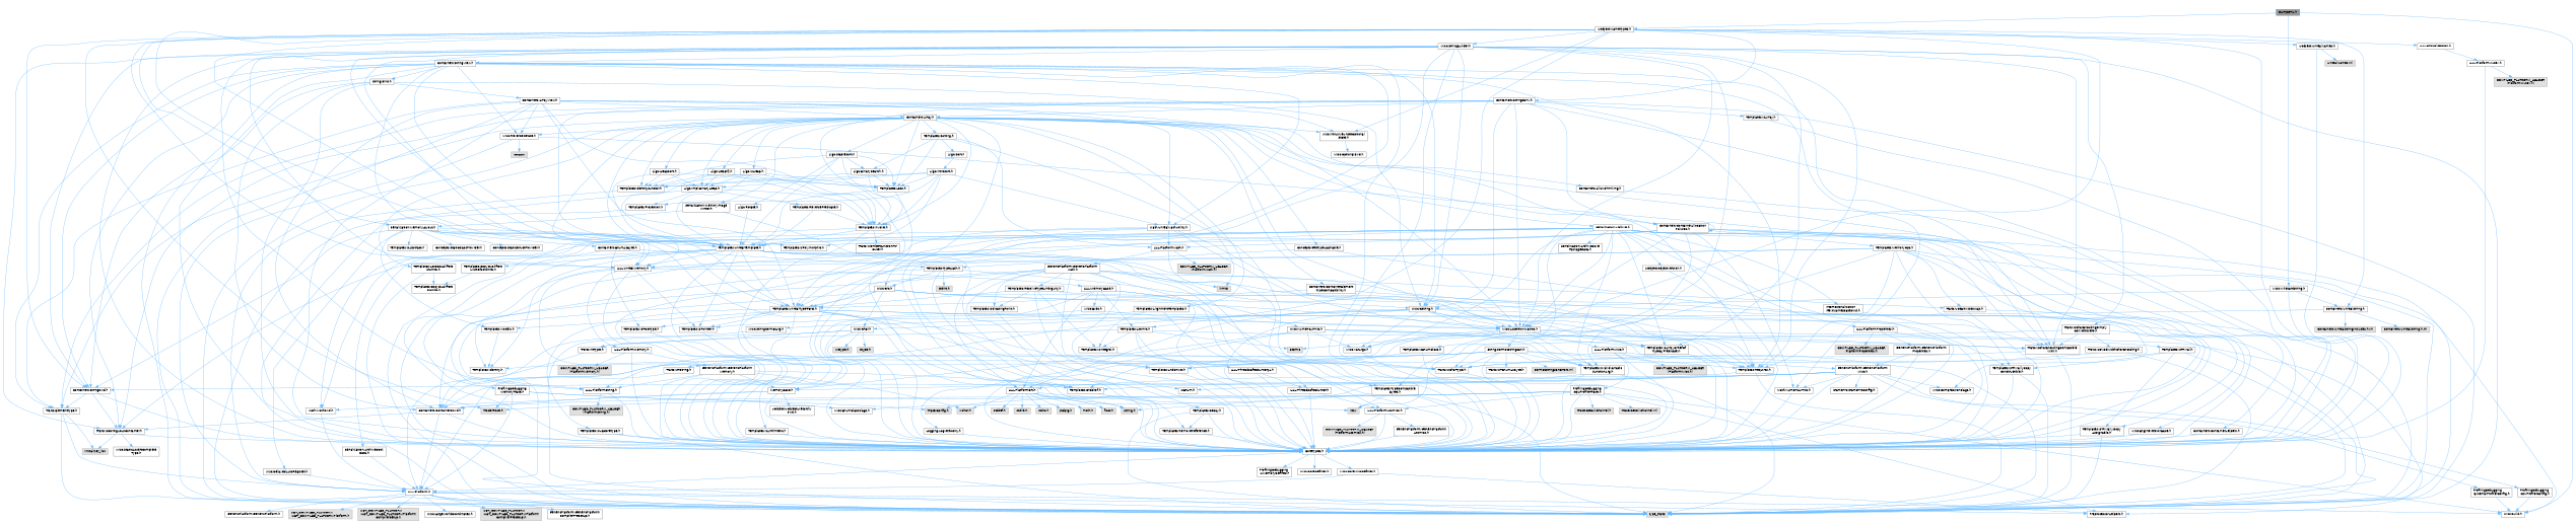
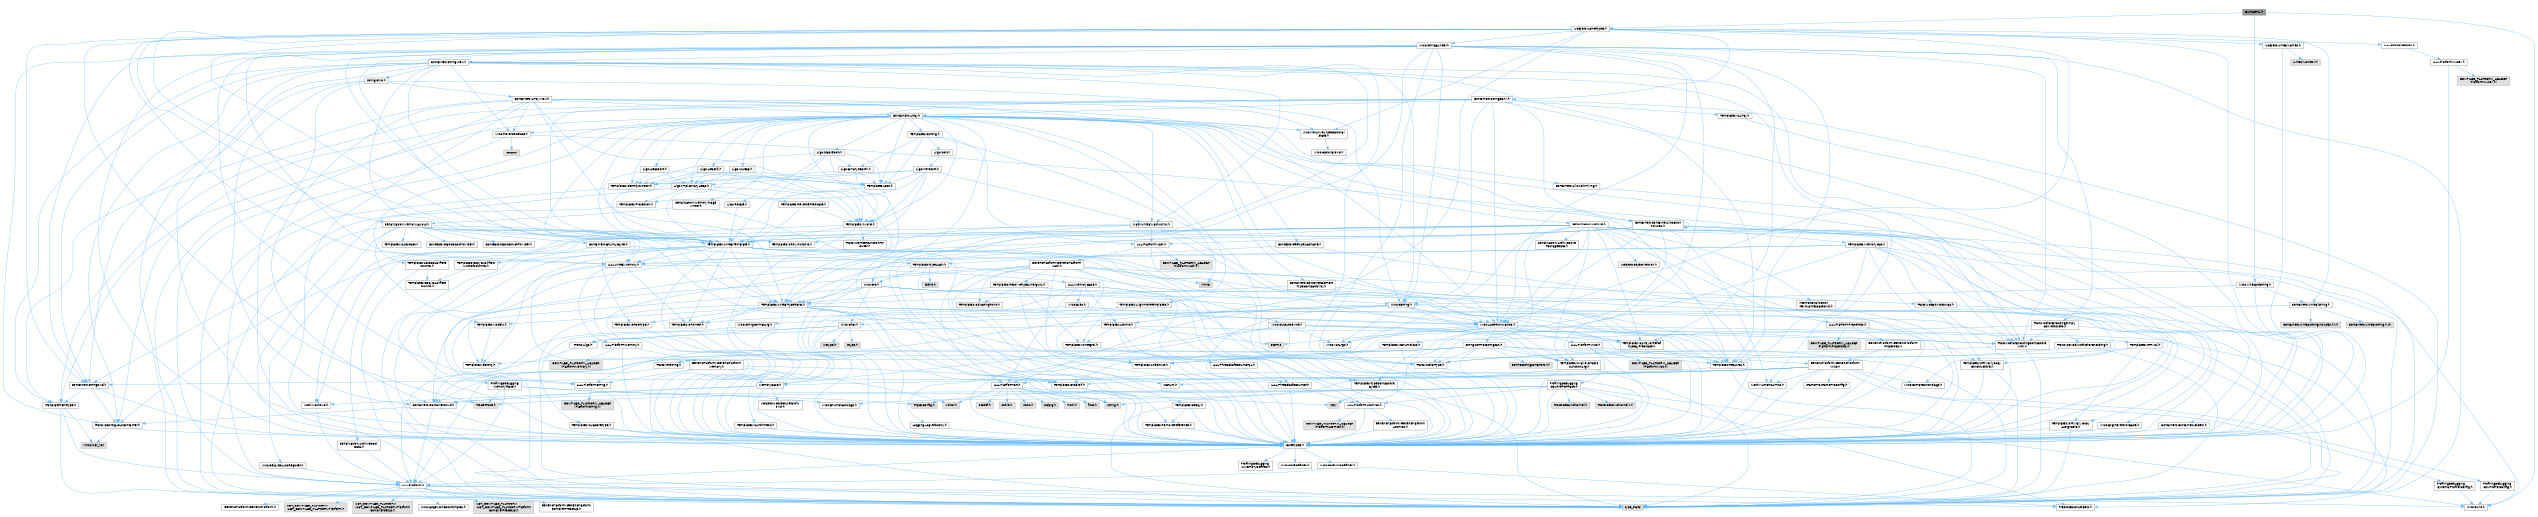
  digraph {
    node [color=grey40 fillcolor=white fontname=Helvetica fontsize=10 shape=box style=filled]
    edge [color=steelblue1 fontname=Helvetica fontsize=10 labelfontname=Helvetica labelfontsize=10 style=solid]
    n1 [color=gray40 fillcolor=grey60 fontcolor=black height=0.2 label="DumpGPU.h" width=0.4]
    n2 [height=0.2 label="Misc/Build.h" width=0.4]
    n3 [height=0.2 label="Misc/WildcardString.h" width=0.4]
    n4 [height=0.2 label="UObject/NameTypes.h" width=0.4]
    n5 [height=0.2 label="Containers/UnrealString.h" width=0.4]
    n6 [height=0.2 label="CoreTypes.h" width=0.4]
    n7 [height=0.2 label="Misc/CString.h" width=0.4]
    n8 [height=0.2 label="Misc/AssertionMacros.h" width=0.4]
    n9 [height=0.2 label="Containers/StringFwd.h" width=0.4]
    n10 [color=grey60 fillcolor="#E0E0E0" height=0.2 label="Trace/Trace.h" width=0.4]
    n11 [height=0.2 label="HAL/UnrealMemory.h" width=0.4]
    n12 [height=0.2 label="Templates/Atomic.h" width=0.4]
    n13 [height=0.2 label="Templates/UnrealTypeTraits.h" width=0.4]
    n14 [height=0.2 label="Templates/UnrealTemplate.h" width=0.4]
    n15 [height=0.2 label="HAL/CriticalSection.h" width=0.4]
    n16 [height=0.2 label="Containers/StringConv.h" width=0.4]
    n17 [height=0.2 label="Misc/IntrusiveUnsetOptional\lState.h" width=0.4]
    n18 [height=0.2 label="Serialization/MemoryLayout.h" width=0.4]
    n19 [height=0.2 label="UObject/UnrealNames.h" width=0.4]
    n20 [height=0.2 label="Misc/StringBuilder.h" width=0.4]
    n21 [color=grey60 fillcolor="#E0E0E0" height=0.2 label="Containers/UnrealStringIncludes.h.inl" width=0.4]
    n22 [color=grey60 fillcolor="#E0E0E0" height=0.2 label="Containers/UnrealString.h.inl" width=0.4]
    n23 [height=0.2 label="Misc/StringFormatArg.h" width=0.4]
    n24 [height=0.2 label="HAL/Platform.h" width=0.4]
    n25 [height=0.2 label="ProfilingDebugging\l/UMemoryDefines.h" width=0.4]
    n26 [height=0.2 label="Misc/CoreMiscDefines.h" width=0.4]
    n27 [height=0.2 label="Misc/CoreDefines.h" width=0.4]
    n28 [height=0.2 label="HAL/PlatformCrt.h" width=0.4]
    n29 [height=0.2 label="HAL/PlatformString.h" width=0.4]
    n30 [height=0.2 label="Templates/IsArrayOrRefOf\lTypeByPredicate.h" width=0.4]
    n31 [height=0.2 label="Templates/IsValidVariadic\lFunctionArg.h" width=0.4]
    n32 [height=0.2 label="Traits/IsCharEncodingCompatible\lWith.h" width=0.4]
    n33 [height=0.2 label="Misc/VarArgs.h" width=0.4]
    n34 [height=0.2 label="Misc/Char.h" width=0.4]
    n35 [height=0.2 label="Containers/ContainersFwd.h" width=0.4]
    n36 [height=0.2 label="Traits/IsContiguousContainer.h" width=0.4]
    n37 [height=0.2 label="Misc/LargeWorldCoordinates.h" width=0.4]
    n38 [color=grey60 fillcolor="#E0E0E0" height=0.2 label=type_traits width=0.4]
    n39 [height=0.2 label="PreprocessorHelpers.h" width=0.4]
    n40 [color=grey60 fillcolor="#E0E0E0" height=0.2 label="UBT_COMPILED_PLATFORM\l/UBT_COMPILED_PLATFORMPlatform\lCompilerPreSetup.h" width=0.4]
    n41 [height=0.2 label="GenericPlatform/GenericPlatform\lCompilerPreSetup.h" width=0.4]
    n42 [height=0.2 label="GenericPlatform/GenericPlatform.h" width=0.4]
    n43 [color=grey60 fillcolor="#E0E0E0" height=0.2 label="UBT_COMPILED_PLATFORM\l/UBT_COMPILED_PLATFORMPlatform.h" width=0.4]
    n44 [color=grey60 fillcolor="#E0E0E0" height=0.2 label="UBT_COMPILED_PLATFORM\l/UBT_COMPILED_PLATFORMPlatform\lCompilerSetup.h" width=0.4]
-   n45 [height=0.2 label="Misc/StaticAssertComplete\lType.h" width=0.4]
    n46 [color=grey60 fillcolor="#E0E0E0" height=0.2 label=initializer_list width=0.4]
    n47 [color=grey60 fillcolor="#E0E0E0" height=0.2 label=new width=0.4]
    n48 [color=grey60 fillcolor="#E0E0E0" height=0.2 label="wchar.h" width=0.4]
    n49 [color=grey60 fillcolor="#E0E0E0" height=0.2 label="stddef.h" width=0.4]
    n50 [color=grey60 fillcolor="#E0E0E0" height=0.2 label="stdlib.h" width=0.4]
    n51 [color=grey60 fillcolor="#E0E0E0" height=0.2 label="stdio.h" width=0.4]
    n52 [color=grey60 fillcolor="#E0E0E0" height=0.2 label="stdarg.h" width=0.4]
    n53 [color=grey60 fillcolor="#E0E0E0" height=0.2 label="math.h" width=0.4]
    n54 [color=grey60 fillcolor="#E0E0E0" height=0.2 label="float.h" width=0.4]
    n55 [color=grey60 fillcolor="#E0E0E0" height=0.2 label="string.h" width=0.4]
    n56 [color=grey60 fillcolor="#E0E0E0" height=0.2 label="COMPILED_PLATFORM_HEADER\l(PlatformString.h)" width=0.4]
    n57 [height=0.2 label="HAL/PlatformMisc.h" width=0.4]
    n58 [height=0.2 label="Templates/EnableIf.h" width=0.4]
    n59 [height=0.2 label="String/FormatStringSan.h" width=0.4]
    n60 [color=grey60 fillcolor="#E0E0E0" height=0.2 label=atomic width=0.4]
    n61 [height=0.2 label="IsEnum.h" width=0.4]
    n62 [height=0.2 label="Traits/IsCharType.h" width=0.4]
-   n63 [height=0.2 label="Traits/IntType.h" width=0.4]
+   n63 [height=0.2 label="Traits/Algo.h" width=0.4]
    n64 [color=grey60 fillcolor="#E0E0E0" height=0.2 label="ctype.h" width=0.4]
    n65 [color=grey60 fillcolor="#E0E0E0" height=0.2 label="wctype.h" width=0.4]
    n66 [height=0.2 label="GenericPlatform/GenericPlatform\lMisc.h" width=0.4]
    n67 [color=grey60 fillcolor="#E0E0E0" height=0.2 label="COMPILED_PLATFORM_HEADER\l(PlatformMisc.h)" width=0.4]
    n68 [height=0.2 label="ProfilingDebugging\l/CpuProfilerTrace.h" width=0.4]
    n69 [height=0.2 label="Templates/Requires.h" width=0.4]
    n70 [height=0.2 label="Templates/Identity.h" width=0.4]
-   n71 [height=0.2 label="Traits/IsTEnumAsByte.h" width=0.4]
    n72 [height=0.2 label="Traits/IsTString.h" width=0.4]
    n73 [color=grey60 fillcolor="#E0E0E0" height=0.2 label="FormatStringSanErrors.inl" width=0.4]
    n74 [height=0.2 label="MemoryBase.h" width=0.4]
    n75 [height=0.2 label="FramePro/FrameProConfig.h" width=0.4]
    n76 [height=0.2 label="Math/NumericLimits.h" width=0.4]
    n77 [height=0.2 label="Misc/CompressionFlags.h" width=0.4]
    n78 [height=0.2 label="Misc/EnumClassFlags.h" width=0.4]
    n79 [height=0.2 label="ProfilingDebugging\l/CsvProfilerConfig.h" width=0.4]
    n80 [height=0.2 label="ProfilingDebugging\l/ExternalProfilerConfig.h" width=0.4]
    n81 [height=0.2 label="HAL/PlatformAtomics.h" width=0.4]
    n82 [color=grey60 fillcolor="#E0E0E0" height=0.2 label="Trace/Config.h" width=0.4]
    n83 [color=grey60 fillcolor="#E0E0E0" height=0.2 label="Trace/Detail/Channel.h" width=0.4]
    n84 [color=grey60 fillcolor="#E0E0E0" height=0.2 label="Trace/Detail/Channel.inl" width=0.4]
    n85 [height=0.2 label="Traits/ElementType.h" width=0.4]
    n86 [height=0.2 label="Math/MathFwd.h" width=0.4]
    n87 [height=0.2 label="UObject/UObjectHierarchy\lFwd.h" width=0.4]
    n88 [height=0.2 label="GenericPlatform/GenericPlatform\lAtomics.h" width=0.4]
    n89 [color=grey60 fillcolor="#E0E0E0" height=0.2 label="COMPILED_PLATFORM_HEADER\l(PlatformAtomics.h)" width=0.4]
    n90 [height=0.2 label="GenericPlatform/GenericPlatform\lMemory.h" width=0.4]
    n91 [height=0.2 label="HAL/MemoryBase.h" width=0.4]
    n92 [height=0.2 label="HAL/PlatformMemory.h" width=0.4]
    n93 [height=0.2 label="ProfilingDebugging\l/MemoryTrace.h" width=0.4]
    n94 [height=0.2 label="Templates/IsPointer.h" width=0.4]
    n95 [height=0.2 label="HAL/ThreadSafeCounter.h" width=0.4]
    n96 [height=0.2 label="HAL/ThreadSafeCounter64.h" width=0.4]
    n97 [height=0.2 label="Templates/IsIntegral.h" width=0.4]
    n98 [height=0.2 label="Templates/IsTrivial.h" width=0.4]
    n99 [height=0.2 label="Templates/AndOrNot.h" width=0.4]
    n100 [height=0.2 label="Templates/IsTriviallyCopy\lConstructible.h" width=0.4]
    n101 [height=0.2 label="Templates/IsArithmetic.h" width=0.4]
    n102 [height=0.2 label="Templates/Models.h" width=0.4]
    n103 [height=0.2 label="Templates/IsPODType.h" width=0.4]
    n104 [height=0.2 label="Templates/IsUECoreType.h" width=0.4]
    n105 [height=0.2 label="Templates/CopyQualifiers\lAndRefsFromTo.h" width=0.4]
    n106 [height=0.2 label="Templates/RemoveReference.h" width=0.4]
    n107 [height=0.2 label="Templates/TypeCompatible\lBytes.h" width=0.4]
    n108 [height=0.2 label="Traits/UseBitwiseSwap.h" width=0.4]
    n109 [height=0.2 label="HAL/PlatformMutex.h" width=0.4]
    n110 [height=0.2 label="Containers/ContainerAllocation\lPolicies.h" width=0.4]
    n111 [height=0.2 label="Containers/Array.h" width=0.4]
    n112 [height=0.2 label="Templates/IsArray.h" width=0.4]
    n113 [height=0.2 label="Misc/OptionalFwd.h" width=0.4]
    n114 [height=0.2 label="Templates/IsPolymorphic.h" width=0.4]
    n115 [height=0.2 label="Concepts/StaticClassProvider.h" width=0.4]
    n116 [height=0.2 label="Concepts/StaticStructProvider.h" width=0.4]
    n117 [height=0.2 label="Containers/EnumAsByte.h" width=0.4]
    n118 [height=0.2 label="Misc/DelayedAutoRegister.h" width=0.4]
    n119 [height=0.2 label="Templates/IsAbstract.h" width=0.4]
    n120 [color=grey60 fillcolor="#E0E0E0" height=0.2 label="UnrealNames.inl" width=0.4]
    n121 [height=0.2 label="Containers/StringView.h" width=0.4]
    n122 [height=0.2 label="Traits/IsCharEncodingSimply\lConvertibleTo.h" width=0.4]
    n123 [height=0.2 label="Misc/Exec.h" width=0.4]
-   n124 [height=0.2 label="Misc/NumericLimits.h" width=0.4]
+   n124 [height=0.2 label="Misc/OutputDevice.h" width=0.4]
    n125 [color=grey60 fillcolor="#E0E0E0" height=0.2 label="COMPILED_PLATFORM_HEADER\l(PlatformMemory.h)" width=0.4]
    n126 [height=0.2 label="Logging/LogVerbosity.h" width=0.4]
    n127 [height=0.2 label="Templates/IsTriviallyCopy\lAssignable.h" width=0.4]
    n128 [height=0.2 label="Templates/CopyQualifiers\lFromTo.h" width=0.4]
    n129 [color=grey60 fillcolor="#E0E0E0" height=0.2 label="COMPILED_PLATFORM_HEADER\l(PlatformMutex.h)" width=0.4]
    n130 [height=0.2 label="Containers/ContainerHelpers.h" width=0.4]
    n131 [height=0.2 label="HAL/PlatformMath.h" width=0.4]
    n132 [height=0.2 label="Templates/MemoryOps.h" width=0.4]
    n133 [color=grey60 fillcolor="#E0E0E0" height=0.2 label=limits width=0.4]
    n134 [height=0.2 label="Misc/ReverseIterate.h" width=0.4]
    n135 [height=0.2 label="Containers/AllowShrinking.h" width=0.4]
    n136 [height=0.2 label="Containers/ContainerElement\lTypeCompatibility.h" width=0.4]
    n137 [height=0.2 label="Serialization/Archive.h" width=0.4]
    n138 [height=0.2 label="Serialization/MemoryImage\lWriter.h" width=0.4]
    n139 [height=0.2 label="Algo/Heapify.h" width=0.4]
    n140 [height=0.2 label="Algo/Impl/BinaryHeap.h" width=0.4]
    n141 [height=0.2 label="Templates/Invoke.h" width=0.4]
    n142 [height=0.2 label="Templates/IdentityFunctor.h" width=0.4]
    n143 [height=0.2 label="Templates/Less.h" width=0.4]
    n144 [height=0.2 label="Algo/HeapSort.h" width=0.4]
    n145 [height=0.2 label="Algo/IsHeap.h" width=0.4]
    n146 [height=0.2 label="Algo/StableSort.h" width=0.4]
    n147 [height=0.2 label="Concepts/GetTypeHashable.h" width=0.4]
    n148 [height=0.2 label="Templates/LosesQualifiers\lFromTo.h" width=0.4]
    n149 [height=0.2 label="Templates/Sorting.h" width=0.4]
    n150 [height=0.2 label="Templates/AlignmentTemplates.h" width=0.4]
    n151 [height=0.2 label="GenericPlatform/GenericPlatform\lMath.h" width=0.4]
    n152 [color=grey60 fillcolor="#E0E0E0" height=0.2 label="COMPILED_PLATFORM_HEADER\l(PlatformMath.h)" width=0.4]
    n153 [height=0.2 label="Templates/Decay.h" width=0.4]
    n154 [height=0.2 label="Templates/IsFloatingPoint.h" width=0.4]
    n155 [height=0.2 label="Templates/ResolveTypeAmbiguity.h" width=0.4]
    n156 [color=grey60 fillcolor="#E0E0E0" height=0.2 label=iterator width=0.4]
    n157 [height=0.2 label="HAL/PlatformProperties.h" width=0.4]
    n158 [height=0.2 label="Internationalization\l/TextNamespaceFwd.h" width=0.4]
    n159 [height=0.2 label="Misc/EngineVersionBase.h" width=0.4]
    n160 [height=0.2 label="Serialization/ArchiveCook\lData.h" width=0.4]
    n161 [height=0.2 label="Serialization/ArchiveSave\lPackageData.h" width=0.4]
    n162 [height=0.2 label="Templates/IsEnumClass.h" width=0.4]
    n163 [height=0.2 label="UObject/ObjectVersion.h" width=0.4]
    n164 [height=0.2 label="Templates/Projection.h" width=0.4]
    n165 [height=0.2 label="Templates/ReversePredicate.h" width=0.4]
    n166 [height=0.2 label="Traits/MemberFunctionPtr\lOuter.h" width=0.4]
    n167 [height=0.2 label="Algo/BinarySearch.h" width=0.4]
    n168 [height=0.2 label="Algo/Rotate.h" width=0.4]
    n169 [height=0.2 label="Templates/TypeHash.h" width=0.4]
    n170 [height=0.2 label="Algo/Sort.h" width=0.4]
    n171 [height=0.2 label="GenericPlatform/GenericPlatform\lProperties.h" width=0.4]
    n172 [color=grey60 fillcolor="#E0E0E0" height=0.2 label="COMPILED_PLATFORM_HEADER\l(PlatformProperties.h)" width=0.4]
    n173 [height=0.2 label="Misc/Crc.h" width=0.4]
    n174 [color=grey60 fillcolor="#E0E0E0" height=0.2 label="stdint.h" width=0.4]
    n175 [height=0.2 label="Algo/IntroSort.h" width=0.4]
    n176 [height=0.2 label="Math/UnrealMathUtility.h" width=0.4]
    n177 [height=0.2 label="String/Find.h" width=0.4]
    n178 [height=0.2 label="Traits/IsFixedWidthCharEncoding.h" width=0.4]
    n179 [height=0.2 label="Containers/ArrayView.h" width=0.4]
    n1 -> n2
    n1 -> n3
    n1 -> n4
    n3 -> n5
    n3 -> n6
    n3 -> n7
    n4 -> n5
    n4 -> n6
    n4 -> n8
    n4 -> n9
    n4 -> n10
    n4 -> n11
    n4 -> n12
    n4 -> n13
    n4 -> n14
    n4 -> n15
    n4 -> n16
    n4 -> n17
    n4 -> n18
    n4 -> n19
    n4 -> n20
    n5 -> n21
    n5 -> n22
    n5 -> n23
    n6 -> n24
    n6 -> n25
    n6 -> n26
    n6 -> n27
    n7 -> n6
    n7 -> n8
    n7 -> n28
    n7 -> n29
    n7 -> n30
    n7 -> n31
    n7 -> n32
    n7 -> n33
    n7 -> n34
    n8 -> n6
    n8 -> n24
    n8 -> n30
    n8 -> n31
    n8 -> n32
    n8 -> n33
    n8 -> n39
    n8 -> n57
    n8 -> n58
    n8 -> n59
    n8 -> n60
    n9 -> n6
    n9 -> n36
    n9 -> n85
    n11 -> n6
    n11 -> n90
    n11 -> n91
    n11 -> n92
    n11 -> n93
    n11 -> n94
    n12 -> n60
    n12 -> n63
    n12 -> n95
    n12 -> n96
    n12 -> n97
    n12 -> n98
    n13 -> n6
    n13 -> n8
    n13 -> n58
    n13 -> n61
    n13 -> n94
    n13 -> n99
    n13 -> n100
    n13 -> n101
    n13 -> n102
    n13 -> n103
    n13 -> n104
    n14 -> n6
    n14 -> n11
    n14 -> n13
    n14 -> n36
    n14 -> n38
    n14 -> n69
    n14 -> n70
    n14 -> n94
    n14 -> n105
    n14 -> n106
    n14 -> n107
    n14 -> n108
    n15 -> n109
    n16 -> n6
    n16 -> n7
    n16 -> n8
    n16 -> n13
    n16 -> n14
    n16 -> n36
    n16 -> n38
    n16 -> n85
    n16 -> n110
    n16 -> n111
    n16 -> n112
    n17 -> n113
    n18 -> n9
    n18 -> n11
    n18 -> n14
    n18 -> n58
    n18 -> n102
    n18 -> n114
    n18 -> n115
    n18 -> n116
    n18 -> n117
    n18 -> n118
    n18 -> n119
    n19 -> n6
    n19 -> n120
    n20 -> n6
    n20 -> n7
    n20 -> n8
    n20 -> n9
    n20 -> n11
    n20 -> n13
    n20 -> n14
    n20 -> n29
    n20 -> n30
    n20 -> n31
    n20 -> n32
    n20 -> n36
    n20 -> n38
    n20 -> n58
    n20 -> n62
    n20 -> n69
    n20 -> n121
    n20 -> n122
    n23 -> n35
    n24 -> n2
    n24 -> n37
    n24 -> n38
    n24 -> n39
    n24 -> n40
    n24 -> n41
    n24 -> n42
    n24 -> n43
    n24 -> n44
    n26 -> n24
    n26 -> n39
    n28 -> n47
    n28 -> n48
    n28 -> n49
    n28 -> n50
    n28 -> n51
    n28 -> n52
    n28 -> n53
    n28 -> n54
    n28 -> n55
    n29 -> n6
    n29 -> n56
    n30 -> n6
    n31 -> n6
    n31 -> n38
    n31 -> n61
    n32 -> n38
    n32 -> n62
    n33 -> n6
    n34 -> n6
    n34 -> n38
    n34 -> n63
    n34 -> n64
    n34 -> n65
    n35 -> n6
    n35 -> n24
    n35 -> n36
    n36 -> n6
-   n36 -> n45
    n36 -> n46
    n57 -> n6
    n57 -> n66
    n57 -> n67
    n57 -> n68
    n58 -> n6
    n59 -> n6
    n59 -> n31
    n59 -> n35
    n59 -> n38
    n59 -> n62
    n59 -> n69
    n59 -> n70
-   n59 -> n71
    n59 -> n72
    n59 -> n73
    n62 -> n6
    n63 -> n24
    n66 -> n6
    n66 -> n9
    n66 -> n28
    n66 -> n74
    n66 -> n75
    n66 -> n76
    n66 -> n77
    n66 -> n78
    n66 -> n79
    n66 -> n80
    n68 -> n2
    n68 -> n6
    n68 -> n10
    n68 -> n35
    n68 -> n39
    n68 -> n81
    n68 -> n82
    n68 -> n83
    n68 -> n84
    n69 -> n38
    n69 -> n58
    n72 -> n35
    n74 -> n6
    n74 -> n35
    n74 -> n86
    n74 -> n87
    n76 -> n6
    n79 -> n2
    n80 -> n2
    n81 -> n6
    n81 -> n88
    n81 -> n89
    n85 -> n24
    n85 -> n38
    n85 -> n46
    n86 -> n24
    n88 -> n6
    n90 -> n6
    n90 -> n29
    n90 -> n48
    n90 -> n55
    n90 -> n74
    n91 -> n6
    n91 -> n12
    n91 -> n28
    n91 -> n81
    n91 -> n123
    n91 -> n124
    n92 -> n6
    n92 -> n90
    n92 -> n125
    n93 -> n10
    n93 -> n24
    n93 -> n78
    n93 -> n82
    n94 -> n6
    n95 -> n6
    n95 -> n81
    n96 -> n6
    n96 -> n95
    n97 -> n6
    n98 -> n38
    n98 -> n99
    n98 -> n100
    n98 -> n127
    n99 -> n6
    n100 -> n6
    n100 -> n38
    n101 -> n6
    n102 -> n70
    n103 -> n6
    n104 -> n6
    n104 -> n38
    n105 -> n128
    n106 -> n6
    n107 -> n6
    n107 -> n38
    n107 -> n47
    n107 -> n55
    n108 -> n6
    n108 -> n38
    n109 -> n6
    n109 -> n129
    n110 -> n6
    n110 -> n8
    n110 -> n11
    n110 -> n38
    n110 -> n76
    n110 -> n107
    n110 -> n110
    n110 -> n114
    n110 -> n130
    n110 -> n131
    n110 -> n132
    n111 -> n6
    n111 -> n8
    n111 -> n11
    n111 -> n13
    n111 -> n14
    n111 -> n17
    n111 -> n38
    n111 -> n69
    n111 -> n85
    n111 -> n110
    n111 -> n133
    n111 -> n134
    n111 -> n135
    n111 -> n136
    n111 -> n137
    n111 -> n138
    n111 -> n139
    n111 -> n140
    n111 -> n141
    n111 -> n142
    n111 -> n143
    n111 -> n144
    n111 -> n145
    n111 -> n146
    n111 -> n147
    n111 -> n148
    n111 -> n149
    n111 -> n150
    n112 -> n6
    n117 -> n6
    n117 -> n103
    n117 -> n169
    n118 -> n24
    n121 -> n6
    n121 -> n7
    n121 -> n9
    n121 -> n11
    n121 -> n14
    n121 -> n32
    n121 -> n36
    n121 -> n38
    n121 -> n62
    n121 -> n69
    n121 -> n76
    n121 -> n85
    n121 -> n134
    n121 -> n173
    n121 -> n176
    n121 -> n177
    n122 -> n32
    n122 -> n38
    n122 -> n62
    n122 -> n178
    n123 -> n6
    n123 -> n8
    n124 -> n6
    n124 -> n30
    n124 -> n31
    n124 -> n32
    n124 -> n33
    n124 -> n74
    n124 -> n126
    n126 -> n6
    n127 -> n6
    n127 -> n38
    n130 -> n6
    n131 -> n6
    n131 -> n151
    n131 -> n152
    n132 -> n6
    n132 -> n11
    n132 -> n13
    n132 -> n38
    n132 -> n47
    n132 -> n69
    n132 -> n100
    n132 -> n108
    n132 -> n127
    n134 -> n24
    n134 -> n32
    n134 -> n156
    n135 -> n6
    n136 -> n6
    n136 -> n13
    n137 -> n2
    n137 -> n6
    n137 -> n8
    n137 -> n14
    n137 -> n30
    n137 -> n31
    n137 -> n32
    n137 -> n33
    n137 -> n58
    n137 -> n74
    n137 -> n77
    n137 -> n86
    n137 -> n157
    n137 -> n158
    n137 -> n159
    n137 -> n160
    n137 -> n161
    n137 -> n162
    n137 -> n163
    n138 -> n6
    n138 -> n18
    n139 -> n14
    n139 -> n140
    n139 -> n141
    n139 -> n142
    n139 -> n143
    n140 -> n38
    n140 -> n141
    n140 -> n164
    n140 -> n165
    n141 -> n6
    n141 -> n14
    n141 -> n38
    n141 -> n166
    n142 -> n24
    n143 -> n6
    n143 -> n14
    n144 -> n14
    n144 -> n140
    n144 -> n142
    n144 -> n143
    n145 -> n14
    n145 -> n140
    n145 -> n141
    n145 -> n142
    n145 -> n143
    n146 -> n14
    n146 -> n141
    n146 -> n142
    n146 -> n143
    n146 -> n167
    n146 -> n168
    n147 -> n6
    n147 -> n169
    n148 -> n38
    n148 -> n128
    n149 -> n6
    n149 -> n131
    n149 -> n143
    n149 -> n167
    n149 -> n170
    n150 -> n6
    n150 -> n94
    n150 -> n97
    n151 -> n6
    n151 -> n13
    n151 -> n28
    n151 -> n35
    n151 -> n38
    n151 -> n69
    n151 -> n99
    n151 -> n107
    n151 -> n133
    n151 -> n153
    n151 -> n154
    n151 -> n155
    n153 -> n6
    n153 -> n38
    n153 -> n106
    n154 -> n6
    n155 -> n6
    n155 -> n13
    n155 -> n69
    n155 -> n97
    n155 -> n154
    n157 -> n6
    n157 -> n171
    n157 -> n172
    n158 -> n6
    n159 -> n6
    n160 -> n24
    n162 -> n6
    n162 -> n99
    n163 -> n6
    n164 -> n38
    n165 -> n14
    n165 -> n141
    n167 -> n141
    n167 -> n142
    n167 -> n143
    n168 -> n14
    n169 -> n6
    n169 -> n38
    n169 -> n69
    n169 -> n173
    n169 -> n174
    n170 -> n175
    n171 -> n6
    n171 -> n66
    n173 -> n6
    n173 -> n7
    n173 -> n8
    n173 -> n13
    n173 -> n29
    n173 -> n34
    n173 -> n62
    n175 -> n14
    n175 -> n140
    n175 -> n141
    n175 -> n142
    n175 -> n143
    n175 -> n164
    n175 -> n176
    n176 -> n6
    n176 -> n8
    n176 -> n69
    n176 -> n70
    n176 -> n86
    n176 -> n131
    n177 -> n6
    n177 -> n7
    n177 -> n9
    n177 -> n35
    n177 -> n179
    n178 -> n38
    n178 -> n62
    n179 -> n6
    n179 -> n8
    n179 -> n13
    n179 -> n17
    n179 -> n35
    n179 -> n38
    n179 -> n85
    n179 -> n111
    n179 -> n134
    n179 -> n141
    n179 -> n176
  }
